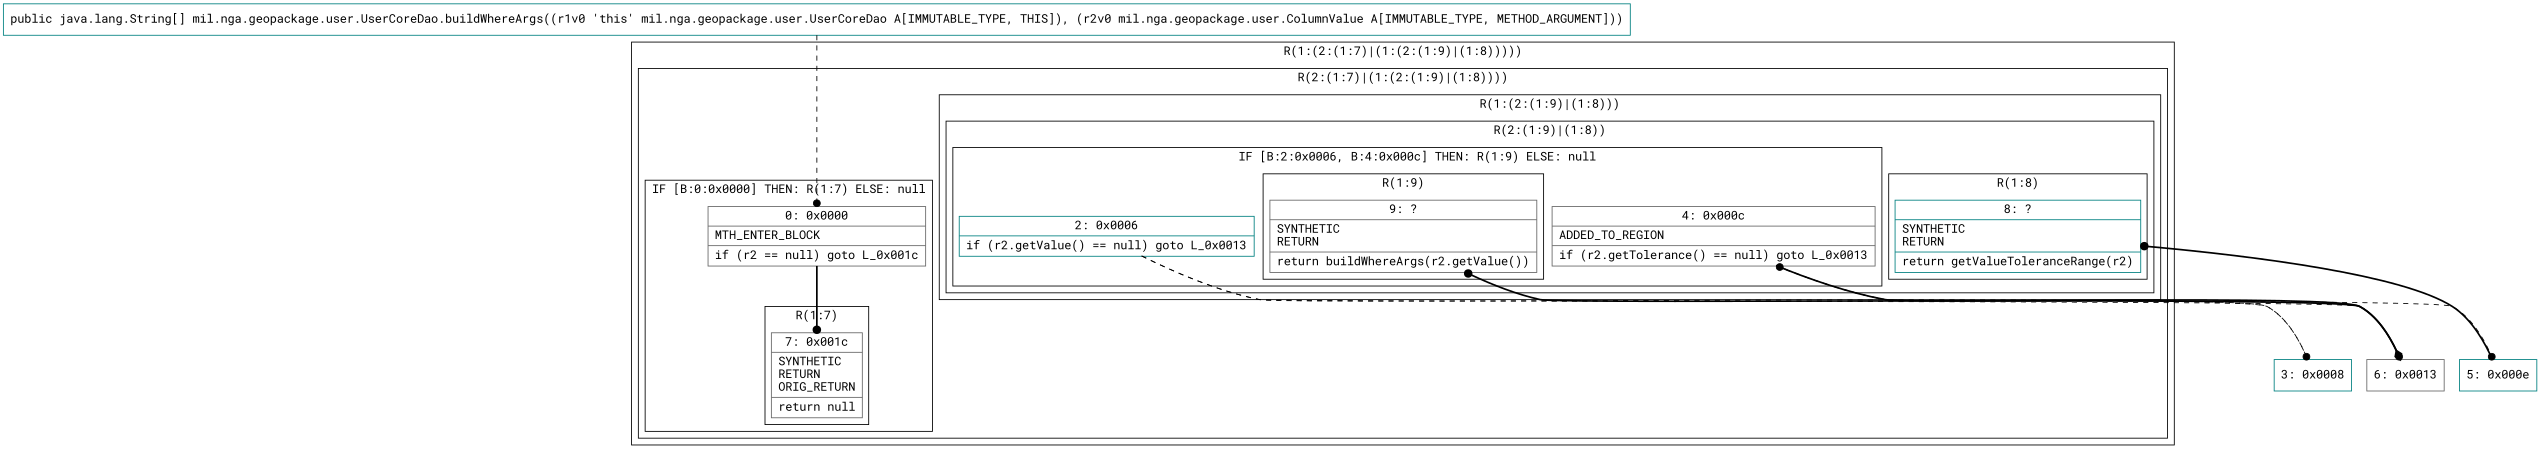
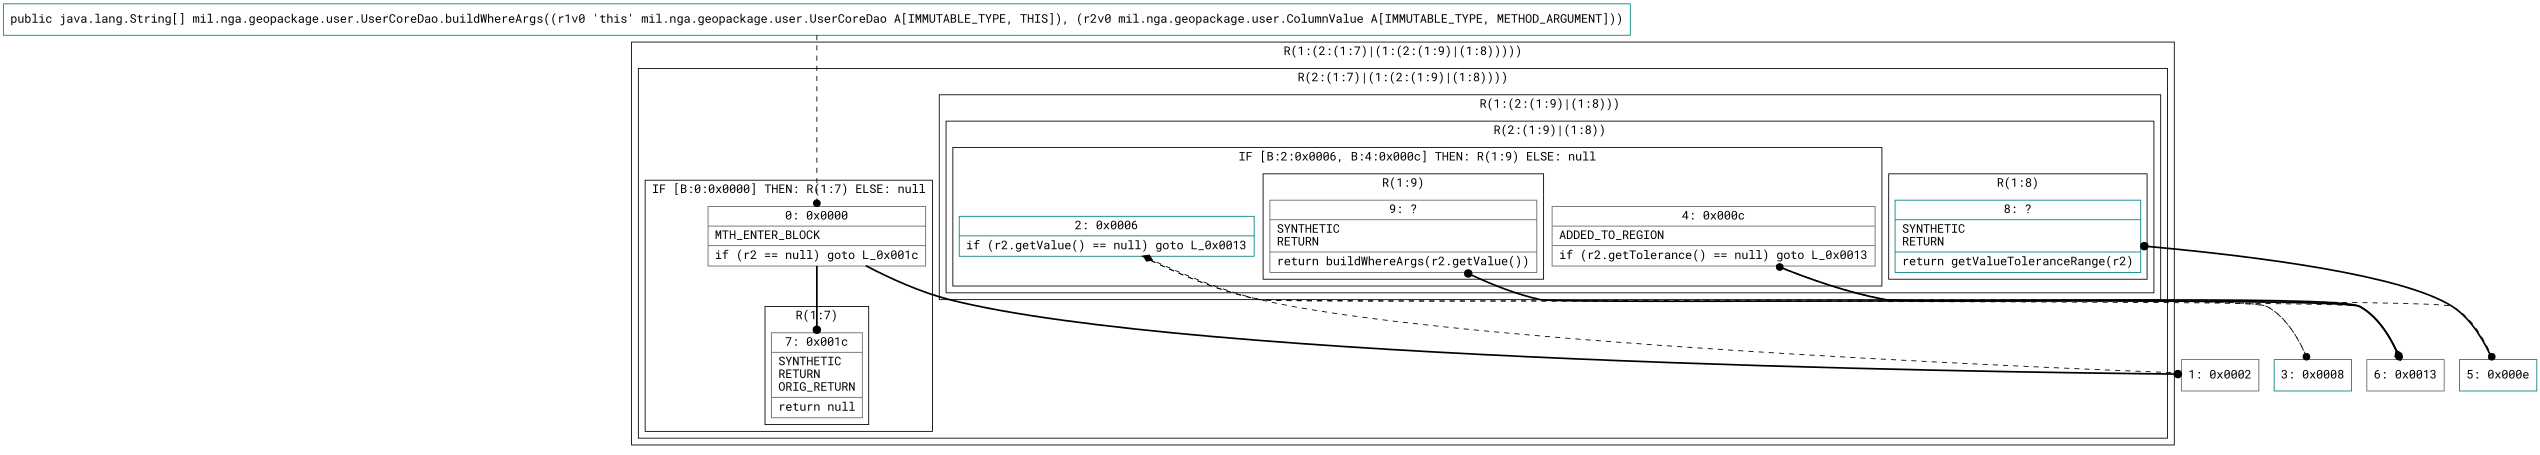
  digraph {
    fontname="Roboto Mono"
    node [color=gray40 fontname="Roboto Mono" shape=record]
    edge [arrowhead=dot fontname="Roboto Mono" style=dashed]
    n1 [label="{7\:\ 0x001c|SYNTHETIC\lRETURN\lORIG_RETURN\l|return null\l}"]
    n2 [label="{0\:\ 0x0000|MTH_ENTER_BLOCK\l|if (r2 == null) goto L_0x001c\l}"]
    n3 [label="{9\:\ ?|SYNTHETIC\lRETURN\l|return buildWhereArgs(r2.getValue())\l}"]
    n4 [color=teal label="{2\:\ 0x0006|if (r2.getValue() == null) goto L_0x0013\l}"]
    n5 [label="{4\:\ 0x000c|ADDED_TO_REGION\l|if (r2.getTolerance() == null) goto L_0x0013\l}"]
    n6 [color=teal label="{8\:\ ?|SYNTHETIC\lRETURN\l|return getValueToleranceRange(r2)\l}"]
+   n7 [label="{1\:\ 0x0002}"]
    n8 [color=teal label="{3\:\ 0x0008}"]
    n9 [label="{6\:\ 0x0013}"]
    n10 [color=teal label="{5\:\ 0x000e}"]
    n11 [color=teal label="{public java.lang.String[] mil.nga.geopackage.user.UserCoreDao.buildWhereArgs((r1v0 'this' mil.nga.geopackage.user.UserCoreDao A[IMMUTABLE_TYPE, THIS]), (r2v0 mil.nga.geopackage.user.ColumnValue A[IMMUTABLE_TYPE, METHOD_ARGUMENT])) }"]
    subgraph cluster_1 {
      label="R(1:(2:(1:7)|(1:(2:(1:9)|(1:8)))))"
      subgraph cluster_2 {
        label="R(2:(1:7)|(1:(2:(1:9)|(1:8))))"
        subgraph cluster_3 {
          label="IF [B:0:0x0000] THEN: R(1:7) ELSE: null"
          n2
          subgraph cluster_4 {
            label="R(1:7)"
            n1
          }
        }
        subgraph cluster_5 {
          label="R(1:(2:(1:9)|(1:8)))"
          subgraph cluster_6 {
            label="R(2:(1:9)|(1:8))"
            subgraph cluster_7 {
              label="IF [B:2:0x0006, B:4:0x000c] THEN: R(1:9) ELSE: null"
              n4
              n5
              subgraph cluster_8 {
                label="R(1:9)"
                n3
              }
            }
            subgraph cluster_9 {
              label="R(1:8)"
              n6
            }
          }
        }
      }
    }
    n2 -> n1 [style=bold]
+   n2 -> n7 [style=bold]
    n4 -> n8
    n4 -> n9
    n5 -> n9 [arrowhead=diamond style=bold]
    n5 -> n10
+   n7 -> n4 [arrowhead=diamond]
    n8 -> n5
    n9 -> n3 [style=bold]
    n10 -> n6 [style=bold]
    n11 -> n2
  }
